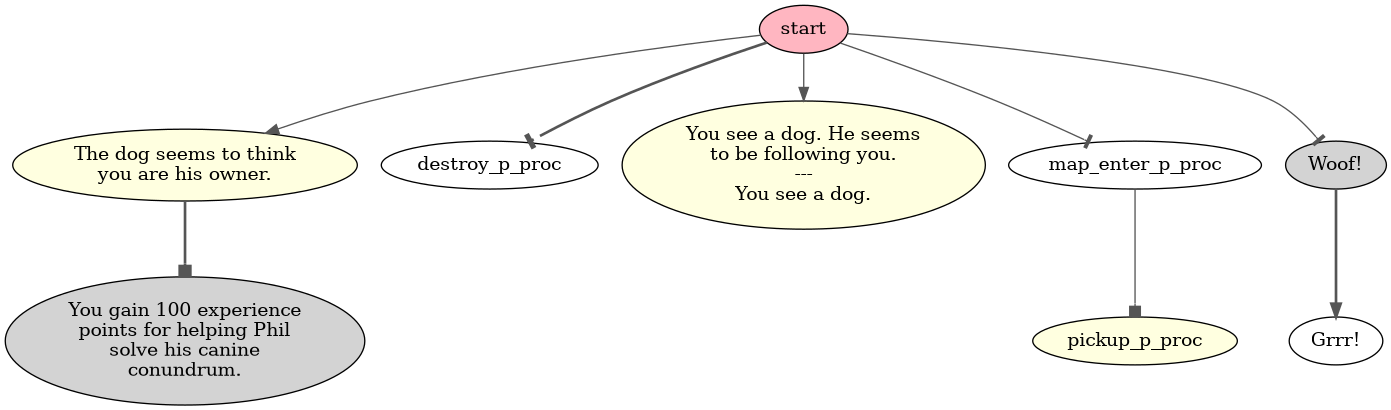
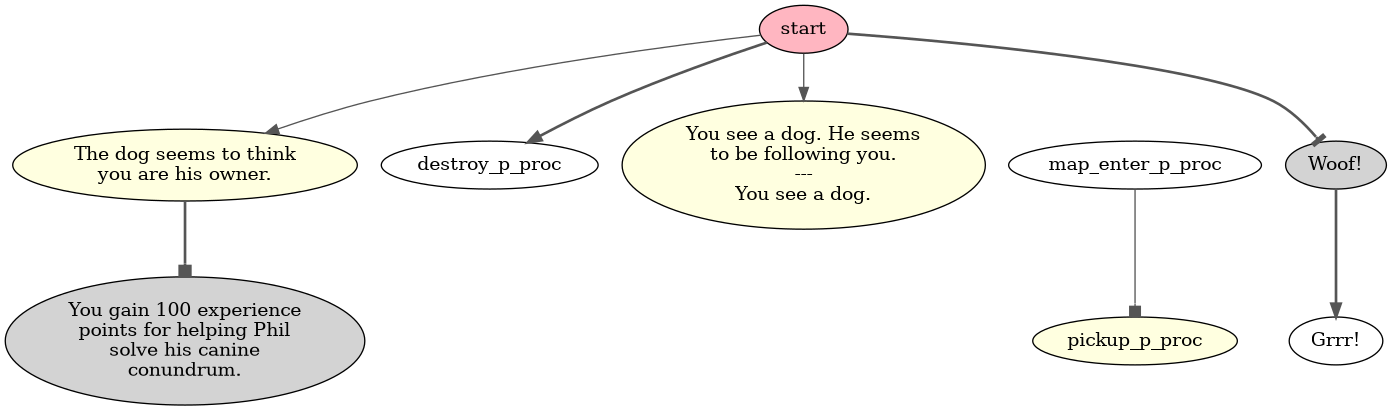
  digraph {
    node [color="#000000" fillcolor=lightyellow style=filled]
    edge [arrowhead=normal color="#555555" style=solid]
    start [fillcolor=lightpink]
    n2 [label="The dog seems to think\nyou are his owner."]
    destroy_p_proc [fillcolor=white]
    n4 [label="You see a dog. He seems\nto be following you.\n---\nYou see a dog."]
    map_enter_p_proc [fillcolor=white]
    n6 [fillcolor=lightgrey label="Woof!"]
    n7 [fillcolor=lightgrey label="You gain 100 experience\npoints for helping Phil\nsolve his canine\nconundrum."]
    pickup_p_proc
    n9 [fillcolor=white label="Grrr!"]
    start -> n2
-   start -> destroy_p_proc [arrowhead=tee style=bold]
+   start -> destroy_p_proc [style=bold]
    start -> n4
-   start -> map_enter_p_proc [arrowhead=tee]
-   start -> n6 [arrowhead=tee]
+   start -> n6 [arrowhead=tee style=bold]
    n2 -> n7 [arrowhead=box style=bold]
    map_enter_p_proc -> pickup_p_proc [arrowhead=box]
    n6 -> n9 [style=bold]
  }
